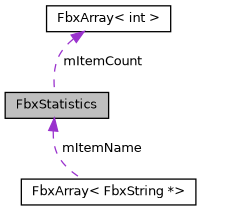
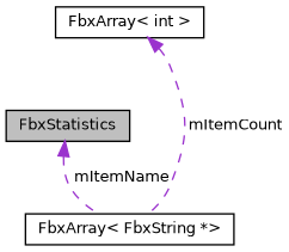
  digraph {
    node [color=black fillcolor=white fontname=Helvetica fontsize=10 shape=record style=filled]
    edge [color=darkorchid3 dir=back fontname=Helvetica fontsize=10 labelfontname=Helvetica labelfontsize=10 style=dashed]
    n1 [fillcolor=grey75 fontcolor=black height=0.2 label=FbxStatistics width=0.4]
    n2 [height=0.2 label="FbxArray\< FbxString *\>" width=0.4]
    n3 [height=0.2 label="FbxArray\< int \>" width=0.4]
    n1 -> n2 [label=" mItemName"]
-   n3 -> n1 [label=" mItemCount"]
+   n3 -> n2 [label=" mItemCount"]
  }
